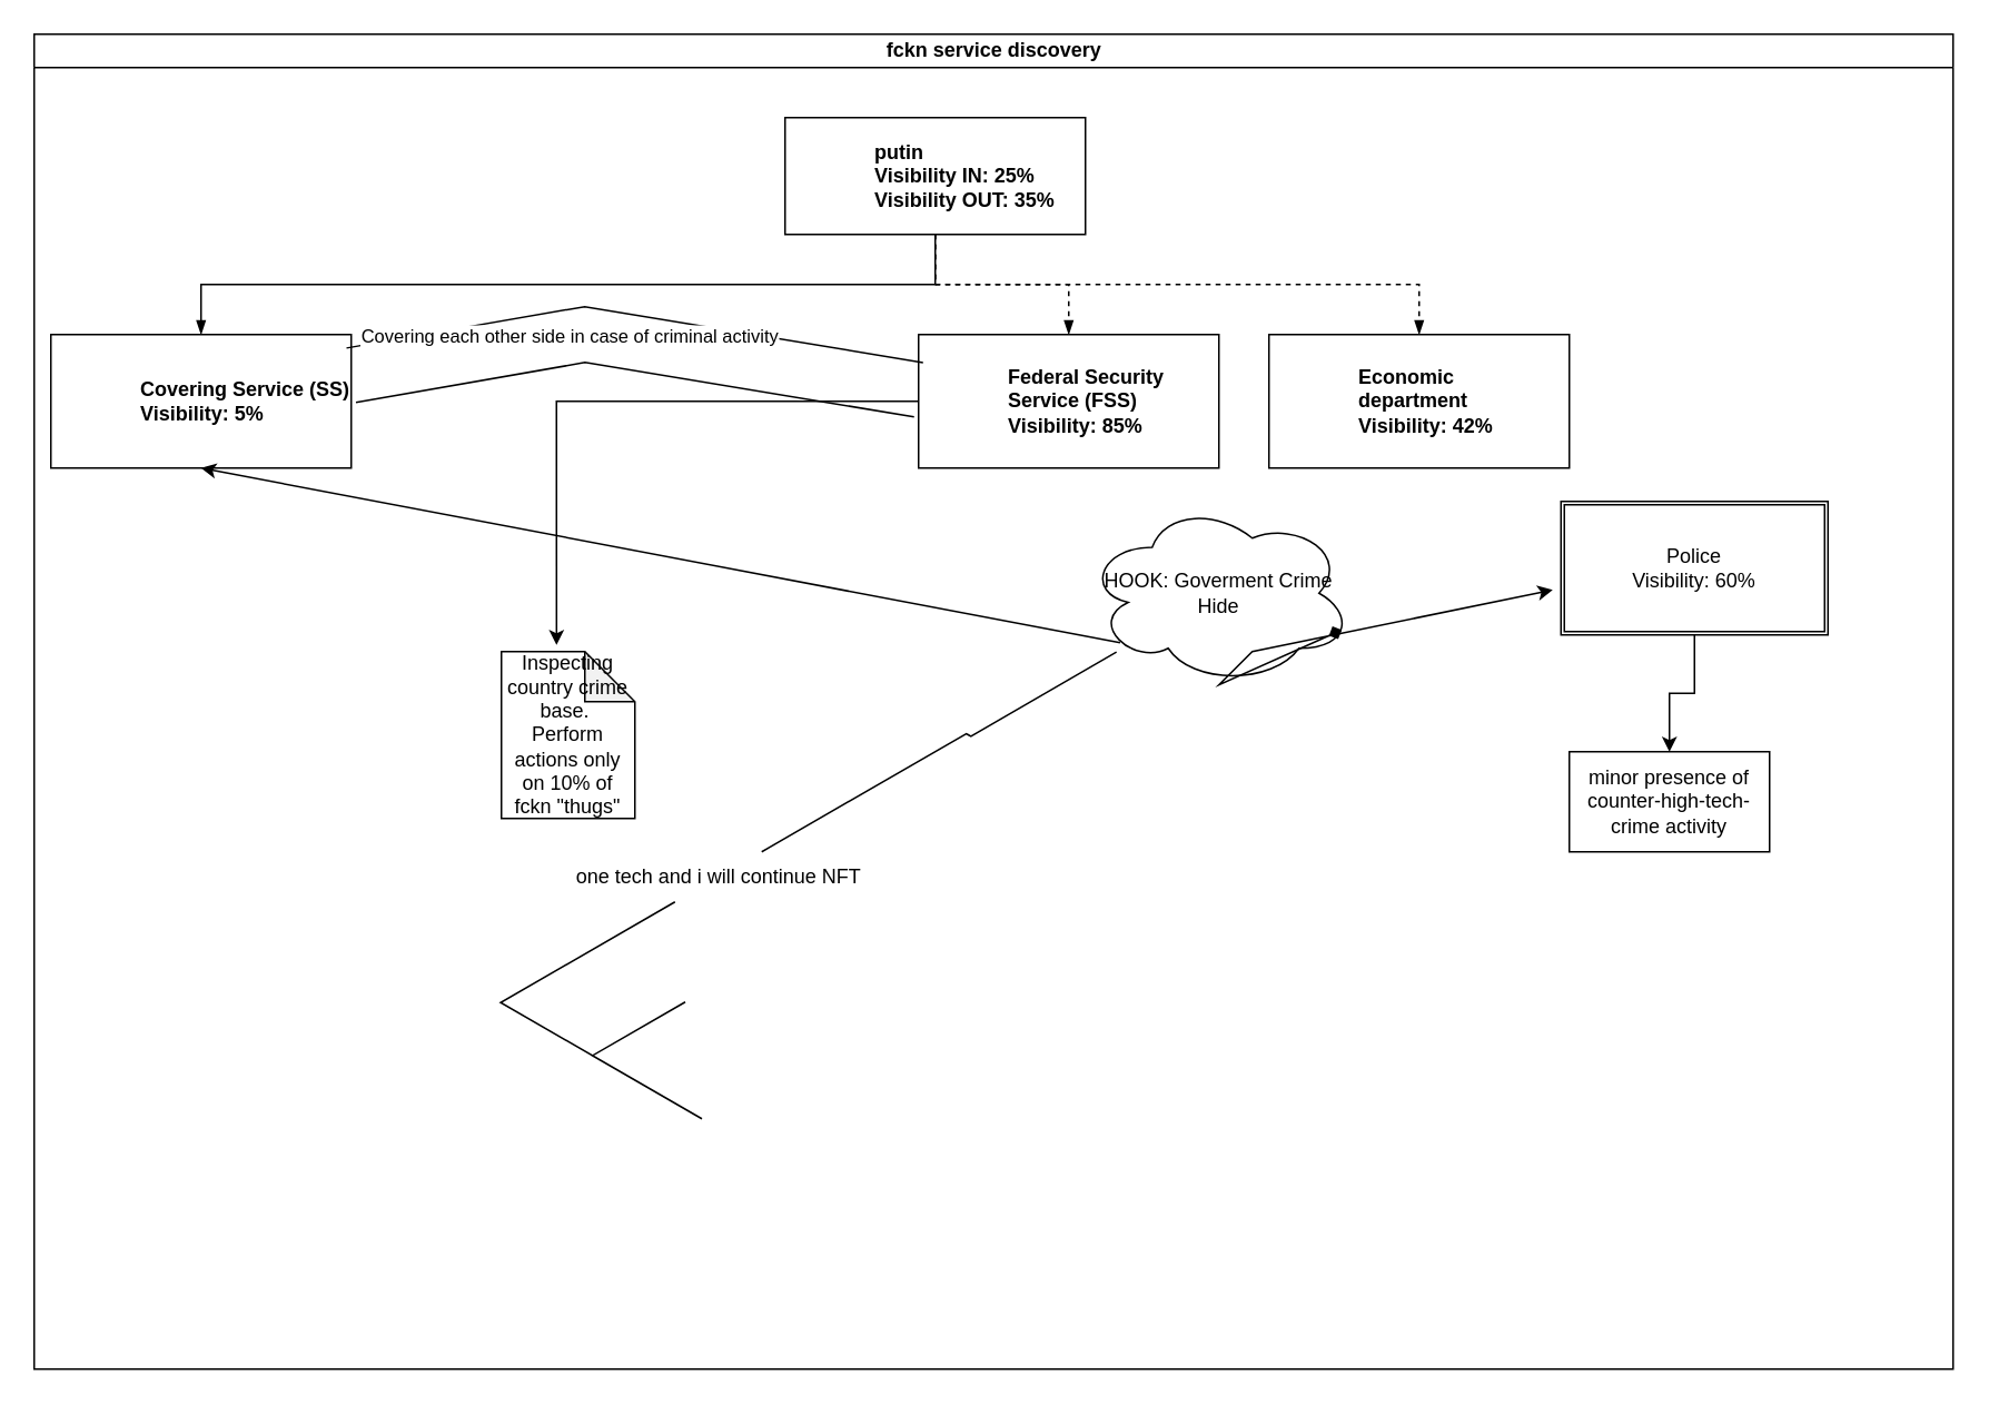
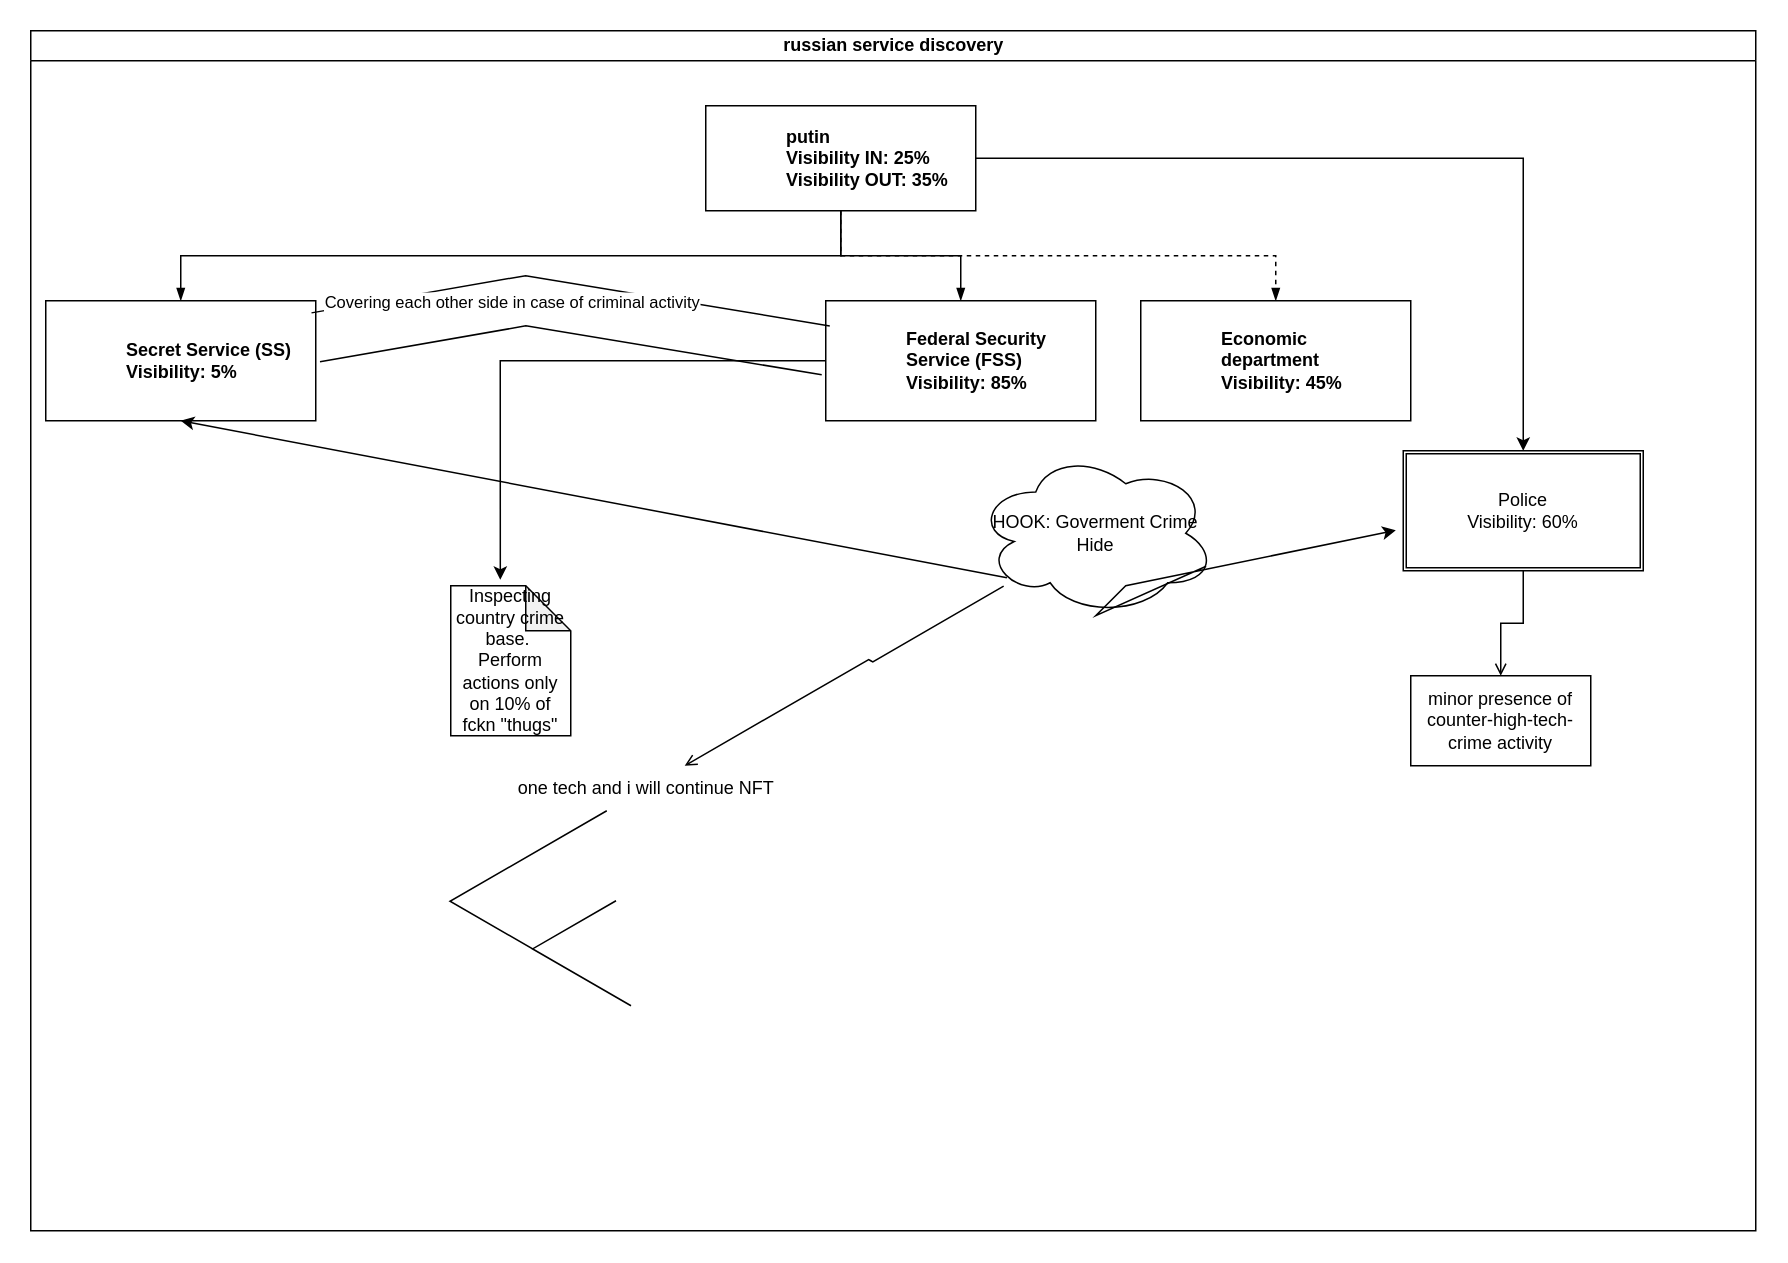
  <mxCell id="0" />
  <mxCell id="1" parent="0" />
- <mxCell id="2" value="fckn service discovery" style="swimlane;html=1;startSize=20;horizontal=1;containerType=tree;glass=0;" parent="1" vertex="1"><mxGeometry x="20" y="20" width="1150" height="800" as="geometry" /></mxCell>
+ <mxCell id="2" value="russian service discovery" style="swimlane;html=1;startSize=20;horizontal=1;containerType=tree;glass=0;" parent="1" vertex="1"><mxGeometry x="20" y="20" width="1150" height="800" as="geometry" /></mxCell>
  <mxCell id="3" value="putin&lt;br&gt;Visibility IN: 25%&lt;br&gt;Visibility OUT: 35%" style="label;image=https://cdn3.iconfinder.com/data/icons/user-avatars-1/512/users-3-128.png;whiteSpace=wrap;html=1;rounded=0;glass=0;treeMoving=1;treeFolding=1;" parent="2" vertex="1"><mxGeometry x="450" y="50" width="180" height="70" as="geometry" /></mxCell>
  <mxCell id="4" value="" style="endArrow=blockThin;endFill=1;fontSize=11;edgeStyle=elbowEdgeStyle;elbow=vertical;rounded=0;" parent="2" source="3" target="5" edge="1"><mxGeometry relative="1" as="geometry" /></mxCell>
- <mxCell id="5" value="Covering Service (SS)&lt;br&gt;Visibility: 5%" style="label;image=https://cdn3.iconfinder.com/data/icons/user-avatars-1/512/users-10-3-128.png;whiteSpace=wrap;html=1;rounded=0;glass=0;treeFolding=1;treeMoving=1;" parent="2" vertex="1"><mxGeometry x="10" y="180" width="180" height="80" as="geometry" /></mxCell>
- <mxCell id="6" value="" style="endArrow=blockThin;endFill=1;fontSize=11;edgeStyle=elbowEdgeStyle;elbow=vertical;rounded=0;dashed=1;" parent="2" source="3" target="8" edge="1"><mxGeometry relative="1" as="geometry" /></mxCell>
+ <mxCell id="5" value="Secret Service (SS)&lt;br&gt;Visibility: 5%" style="label;image=https://cdn3.iconfinder.com/data/icons/user-avatars-1/512/users-10-3-128.png;whiteSpace=wrap;html=1;rounded=0;glass=0;treeFolding=1;treeMoving=1;" parent="2" vertex="1"><mxGeometry x="10" y="180" width="180" height="80" as="geometry" /></mxCell>
+ <mxCell id="6" value="" style="endArrow=blockThin;endFill=1;fontSize=11;edgeStyle=elbowEdgeStyle;elbow=vertical;rounded=0;" parent="2" source="3" target="8" edge="1"><mxGeometry relative="1" as="geometry" /></mxCell>
  <mxCell id="7" style="edgeStyle=orthogonalEdgeStyle;rounded=0;orthogonalLoop=1;jettySize=auto;html=1;entryX=0.413;entryY=-0.04;entryDx=0;entryDy=0;entryPerimeter=0;" edge="1" parent="2" source="8" target="17"><mxGeometry relative="1" as="geometry" /></mxCell>
  <mxCell id="8" value="Federal Security Service (FSS)&lt;br&gt;Visibility: 85%" style="label;image=https://cdn3.iconfinder.com/data/icons/user-avatars-1/512/users-9-2-128.png;whiteSpace=wrap;html=1;rounded=0;glass=0;treeFolding=1;treeMoving=1;" parent="2" vertex="1"><mxGeometry x="530" y="180" width="180" height="80" as="geometry" /></mxCell>
  <mxCell id="9" value="" style="endArrow=blockThin;endFill=1;fontSize=11;edgeStyle=elbowEdgeStyle;elbow=vertical;rounded=0;dashed=1;" parent="2" source="3" target="10" edge="1"><mxGeometry relative="1" as="geometry" /></mxCell>
- <mxCell id="10" value="Economic department&lt;br&gt;Visibility: 42%" style="label;image=https://cdn3.iconfinder.com/data/icons/user-avatars-1/512/users-2-128.png;whiteSpace=wrap;html=1;rounded=0;glass=0;" parent="2" vertex="1"><mxGeometry x="740" y="180" width="180" height="80" as="geometry" /></mxCell>
- <mxCell id="11" style="edgeStyle=orthogonalEdgeStyle;rounded=0;orthogonalLoop=1;jettySize=auto;html=1;entryX=0.5;entryY=0;entryDx=0;entryDy=0;" edge="1" parent="2" source="12" target="20"><mxGeometry relative="1" as="geometry" /></mxCell>
+ <mxCell id="10" value="Economic department&lt;br&gt;Visibility: 45%" style="label;image=https://cdn3.iconfinder.com/data/icons/user-avatars-1/512/users-2-128.png;whiteSpace=wrap;html=1;rounded=0;glass=0;" parent="2" vertex="1"><mxGeometry x="740" y="180" width="180" height="80" as="geometry" /></mxCell>
+ <mxCell id="11" style="edgeStyle=orthogonalEdgeStyle;rounded=0;orthogonalLoop=1;jettySize=auto;html=1;entryX=0.5;entryY=0;entryDx=0;entryDy=0;endArrow=open;" edge="1" parent="2" source="12" target="20"><mxGeometry relative="1" as="geometry" /></mxCell>
  <mxCell id="12" value="Police&lt;br&gt;Visibility: 60%" style="shape=ext;double=1;rounded=0;whiteSpace=wrap;html=1;" vertex="1" parent="2"><mxGeometry x="915" y="280" width="160" height="80" as="geometry" /></mxCell>
+ <mxCell id="13" style="edgeStyle=orthogonalEdgeStyle;rounded=0;orthogonalLoop=1;jettySize=auto;html=1;entryX=0.5;entryY=0;entryDx=0;entryDy=0;" edge="1" parent="2" source="3" target="12"><mxGeometry relative="1" as="geometry"><mxPoint x="990" y="230" as="targetPoint" /></mxGeometry></mxCell>
  <mxCell id="14" value="" style="endArrow=classic;startArrow=none;html=1;rounded=0;entryX=0.5;entryY=1;entryDx=0;entryDy=0;exitX=0.13;exitY=0.77;exitDx=0;exitDy=0;exitPerimeter=0;" edge="1" parent="2" source="15" target="5"><mxGeometry width="50" height="50" relative="1" as="geometry"><mxPoint x="550" y="380" as="sourcePoint" /><mxPoint x="600" y="330" as="targetPoint" /><Array as="points" /></mxGeometry></mxCell>
  <mxCell id="15" value="HOOK: Goverment Crime Hide" style="ellipse;shape=cloud;whiteSpace=wrap;html=1;" vertex="1" parent="2"><mxGeometry x="630" y="280" width="160" height="110" as="geometry" /></mxCell>
- <mxCell id="16" value="" style="endArrow=diamond;startArrow=classic;html=1;rounded=0;exitX=-0.031;exitY=0.663;exitDx=0;exitDy=0;exitPerimeter=0;entryX=0.96;entryY=0.7;entryDx=0;entryDy=0;entryPerimeter=0;" edge="1" parent="2" source="12" target="15"><mxGeometry width="50" height="50" relative="1" as="geometry"><mxPoint x="745.04" y="403.04" as="sourcePoint" /><mxPoint x="160" y="340" as="targetPoint" /><Array as="points"><mxPoint x="730" y="370" /><mxPoint x="710" y="390" /></Array></mxGeometry></mxCell>
+ <mxCell id="16" value="" style="endArrow=none;startArrow=classic;html=1;rounded=0;exitX=-0.031;exitY=0.663;exitDx=0;exitDy=0;exitPerimeter=0;entryX=0.96;entryY=0.7;entryDx=0;entryDy=0;entryPerimeter=0;" edge="1" parent="2" source="12" target="15"><mxGeometry width="50" height="50" relative="1" as="geometry"><mxPoint x="745.04" y="403.04" as="sourcePoint" /><mxPoint x="160" y="340" as="targetPoint" /><Array as="points"><mxPoint x="730" y="370" /><mxPoint x="710" y="390" /></Array></mxGeometry></mxCell>
  <mxCell id="17" value="Inspecting country crime base.&amp;nbsp;&lt;br&gt;Perform actions only on 10% of fckn &quot;thugs&quot;" style="shape=note;whiteSpace=wrap;html=1;backgroundOutline=1;darkOpacity=0.05;" vertex="1" parent="2"><mxGeometry x="280" y="370" width="80" height="100" as="geometry" /></mxCell>
  <mxCell id="18" value="" style="shape=link;html=1;rounded=0;width=33;entryX=0;entryY=0.413;entryDx=0;entryDy=0;entryPerimeter=0;" edge="1" parent="2" source="5" target="8"><mxGeometry width="100" relative="1" as="geometry"><mxPoint x="330" y="220" as="sourcePoint" /><mxPoint x="430" y="220" as="targetPoint" /><Array as="points"><mxPoint x="330" y="180" /></Array></mxGeometry></mxCell>
  <mxCell id="19" value="Covering each other side in case of criminal activity" style="edgeLabel;html=1;align=center;verticalAlign=middle;resizable=0;points=[];" vertex="1" connectable="0" parent="18"><mxGeometry x="-0.227" y="1" relative="1" as="geometry"><mxPoint as="offset" /></mxGeometry></mxCell>
  <mxCell id="20" value="minor presence of counter-high-tech-crime activity" style="rounded=0;whiteSpace=wrap;html=1;" vertex="1" parent="2"><mxGeometry x="920" y="430" width="120" height="60" as="geometry" /></mxCell>
  <mxCell id="21" value="" style="edgeStyle=isometricEdgeStyle;endArrow=none;html=1;rounded=0;startArrow=none;" edge="1" parent="2" source="22"><mxGeometry width="50" height="100" relative="1" as="geometry"><mxPoint x="610.17" y="390" as="sourcePoint" /><mxPoint x="390.17" y="580" as="targetPoint" /><Array as="points"><mxPoint x="400.17" y="650" /></Array></mxGeometry></mxCell>
  <mxCell id="22" value="one tech and i will continue NFT" style="text;html=1;align=center;verticalAlign=middle;resizable=0;points=[];autosize=1;strokeColor=none;fillColor=none;" vertex="1" parent="2"><mxGeometry x="315" y="490" width="190" height="30" as="geometry" /></mxCell>
- <mxCell id="23" value="" style="edgeStyle=isometricEdgeStyle;endArrow=none;html=1;rounded=0;" edge="1" parent="2" source="15" target="22"><mxGeometry width="50" height="100" relative="1" as="geometry"><mxPoint x="450.17" y="470" as="sourcePoint" /><mxPoint x="230.17" y="660" as="targetPoint" /><Array as="points" /></mxGeometry></mxCell>
+ <mxCell id="23" value="" style="edgeStyle=isometricEdgeStyle;endArrow=open;html=1;rounded=0;" edge="1" parent="2" source="15" target="22"><mxGeometry width="50" height="100" relative="1" as="geometry"><mxPoint x="450.17" y="470" as="sourcePoint" /><mxPoint x="230.17" y="660" as="targetPoint" /><Array as="points" /></mxGeometry></mxCell>
